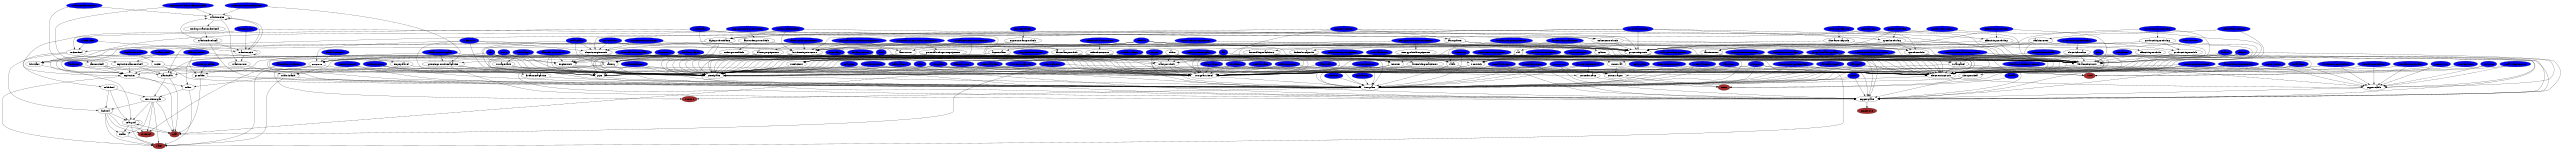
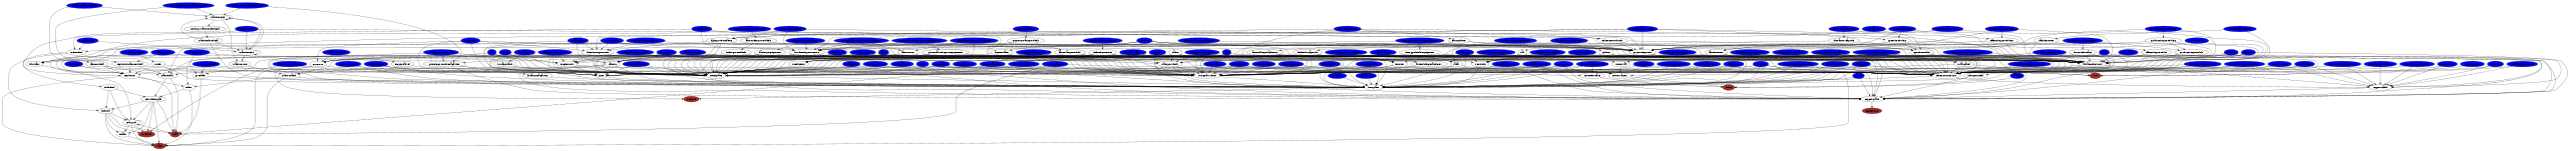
  digraph {
    node [fillcolor=blue style=filled]
    wood [fillcolor=brown]
    coal [fillcolor=brown]
    "iron-ore" [fillcolor=brown]
    stone [fillcolor=brown]
    water [fillcolor=brown]
    "copper-ore" [fillcolor=brown]
    "crude-oil" [fillcolor=brown]
    concrete [fillcolor="" style=""]
    "hazard-concrete"
    n10 [label="stone-wagon" fillcolor="" style=""]
    "steel-plate" [fillcolor="" style=""]
    "medium-electric-pole"
    "copper-plate" [fillcolor="" style=""]
    "iron-stick" [fillcolor="" style=""]
    "iron-plate" [fillcolor="" style=""]
    landfill
    "steel-furnace"
    "electronic-circuit" [fillcolor="" style=""]
    "offshore-pump"
    "iron-gear-wheel" [fillcolor="" style=""]
    pipe [fillcolor="" style=""]
    "copper-cable" [fillcolor="" style=""]
    "electric-mining-drill"
    "nuclear-reactor"
    "advanced-circuit" [fillcolor="" style=""]
    "plastic-bar" [fillcolor="" style=""]
    "chemical-plant"
    explosives [fillcolor="" style=""]
    "explosive-rocket"
    rocket [fillcolor="" style=""]
    sulfur [fillcolor="" style=""]
    "effectivity-module-3"
    "processing-unit" [fillcolor="" style=""]
    "effectivity-module-2" [fillcolor="" style=""]
    "sulfuric-acid" [fillcolor="" style=""]
    "effectivity-module" [fillcolor="" style=""]
    "poison-capsule"
    beacon
    "burner-mining-drill"
    "stone-furnace" [fillcolor="" style=""]
    "fusion-reactor-equipment"
    "low-density-structure" [fillcolor="" style=""]
    "railgun-dart"
    "flamethrower-turret"
    "engine-unit" [fillcolor="" style=""]
    "heat-pipe"
    "rocket-part"
    "rocket-control-unit" [fillcolor="" style=""]
    "rocket-fuel" [fillcolor="" style=""]
    "speed-module" [fillcolor="" style=""]
    "light-oil" [fillcolor="" style=""]
    "solid-fuel" [fillcolor="" style=""]
    "atomic-bomb"
    "uranium-235" [fillcolor="" style=""]
    "uranium-238" [fillcolor="" style=""]
    "uranium-ore" [fillcolor="" style=""]
    "land-mine"
    "express-underground-belt"
    lubricant [fillcolor="" style=""]
    "fast-underground-belt" [fillcolor="" style=""]
    "heavy-oil" [fillcolor="" style=""]
    "underground-belt" [fillcolor="" style=""]
    "filter-inserter"
    "fast-inserter" [fillcolor="" style=""]
    inserter [fillcolor="" style=""]
    "slowdown-capsule"
    "small-plane"
    battery [fillcolor="" style=""]
    "electric-engine-unit" [fillcolor="" style=""]
    "petroleum-gas" [fillcolor="" style=""]
    "personal-laser-defense-equipment"
    "laser-turret" [fillcolor="" style=""]
    "solar-panel-equipment"
    "solar-panel" [fillcolor="" style=""]
    "train-stop"
    tank
    "power-armor-mk2"
    "speed-module-2" [fillcolor="" style=""]
    car
    "automation-science-pack"
    "piercing-rounds-magazine" [fillcolor="" style=""]
    "uranium-rounds-magazine"
    "firearm-magazine" [fillcolor="" style=""]
    "used-up-uranium-fuel-cell" [fillcolor="" style=""]
    "submachine-gun"
    "pipe-to-ground"
    "fluid-wagon"
    "storage-tank" [fillcolor="" style=""]
    "refined-concrete" [fillcolor="" style=""]
    "refined-hazard-concrete"
    "logistic-chest-requester"
    "steel-chest" [fillcolor="" style=""]
    "electric-furnace" [fillcolor="" style=""]
    "production-science-pack"
    "productivity-module" [fillcolor="" style=""]
    rail [fillcolor="" style=""]
    "express-splitter"
    "fast-splitter" [fillcolor="" style=""]
    splitter [fillcolor="" style=""]
    pumpjack
    "rocket-launcher"
    "express-transport-belt" [fillcolor="" style=""]
    "express-loader"
    "fast-transport-belt" [fillcolor="" style=""]
    shotgun
    "player-port"
    "programmable-speaker"
    "repair-pack"
    "red-wire"
    "construction-robot"
    "flying-robot-frame" [fillcolor="" style=""]
    "discharge-defense-remote"
    pistol
    "chemical-science-pack"
    "big-electric-pole"
    "arithmetic-combinator"
    "decider-combinator"
    "uranium-cannon-shell"
    "cannon-shell" [fillcolor="" style=""]
    "logistic-chest-storage"
    locomotive
    "small-electric-pole"
    "destroyer-capsule"
    "distractor-capsule" [fillcolor="" style=""]
    "defender-capsule" [fillcolor="" style=""]
    substation
    "nuclear-fuel"
    "rail-chain-signal"
    lab
    "transport-belt" [fillcolor="" style=""]
    "artillery-targeting-remote"
    radar [fillcolor="" style=""]
    "iron-chest"
    "piercing-shotgun-shell"
    "shotgun-shell" [fillcolor="" style=""]
    "personal-roboport-mk2-equipment"
    "personal-roboport-equipment" [fillcolor="" style=""]
    "artillery-shell"
    "explosive-cannon-shell" [fillcolor="" style=""]
    "assembling-machine-3"
    "assembling-machine-2" [fillcolor="" style=""]
    "assembling-machine-1" [fillcolor="" style=""]
    "military-science-pack"
    grenade [fillcolor="" style=""]
    "stone-wall" [fillcolor="" style=""]
    "constant-combinator"
    "steam-turbine"
    "flamethrower-ammo"
    "green-wire"
    "oil-refinery"
    "discharge-defense-equipment"
    "logistic-chest-active-provider"
    "modular-armor"
    "wooden-chest"
    "artillery-turret"
    "logistic-science-pack"
    flamethrower
    "rail-signal"
    "logistic-chest-passive-provider"
    "utility-science-pack"
    "stack-filter-inserter"
    "stack-inserter" [fillcolor="" style=""]
    "long-handed-inserter"
    roboport
    railgun
    "power-switch"
    "exoskeleton-equipment"
    "light-armor"
    "productivity-module-3"
    "productivity-module-2" [fillcolor="" style=""]
    "cliff-explosives"
    "empty-barrel" [fillcolor="" style=""]
    "electric-energy-interface"
    "logistic-robot"
    boiler
    pump
    "battery-mk2-equipment"
    "battery-equipment" [fillcolor="" style=""]
    "combat-shotgun"
    "steam-engine"
    "power-armor"
    "rocket-silo"
    centrifuge
    "gun-turret"
    "explosive-uranium-cannon-shell"
    "energy-shield-mk2-equipment"
    "energy-shield-equipment" [fillcolor="" style=""]
    "logistic-chest-buffer"
    "heat-exchanger"
    "speed-module-3"
    "cluster-grenade"
    gate
    satellite
    accumulator [fillcolor="" style=""]
    "burner-inserter"
    "night-vision-equipment"
    "small-lamp"
    "cargo-wagon"
    "artillery-wagon"
    "heavy-armor"
    "belt-immunity-equipment"
    steam [fillcolor="" style=""]
    "uranium-fuel-cell" [fillcolor="" style=""]
    loader [fillcolor="" style=""]
    concrete -> "iron-ore"
    concrete -> water
    concrete -> n10
    "hazard-concrete" -> concrete
    n10 -> stone
    "steel-plate" -> "iron-plate"
    "medium-electric-pole" -> "steel-plate"
    "medium-electric-pole" -> "copper-plate"
    "medium-electric-pole" -> "iron-stick"
    "copper-plate" -> "copper-ore"
-   "iron-stick" -> "iron-gear-wheel"
+   "iron-stick" -> "iron-plate"
    "iron-plate" -> "iron-ore"
    landfill -> stone
    "steel-furnace" -> n10
    "steel-furnace" -> "steel-plate"
    "electronic-circuit" -> "iron-plate"
    "electronic-circuit" -> "copper-cable"
    "offshore-pump" -> "electronic-circuit"
    "offshore-pump" -> "iron-gear-wheel"
    "offshore-pump" -> pipe
    "iron-gear-wheel" -> "iron-plate"
    pipe -> "iron-plate"
    "copper-cable" -> "copper-plate"
    "electric-mining-drill" -> "iron-plate"
    "electric-mining-drill" -> "electronic-circuit"
    "electric-mining-drill" -> "iron-gear-wheel"
    "nuclear-reactor" -> concrete
    "nuclear-reactor" -> "steel-plate"
    "nuclear-reactor" -> "copper-plate"
    "nuclear-reactor" -> "advanced-circuit"
    "advanced-circuit" -> "electronic-circuit"
    "advanced-circuit" -> "copper-cable"
    "advanced-circuit" -> "plastic-bar"
    "plastic-bar" -> coal
    "plastic-bar" -> "petroleum-gas"
    "chemical-plant" -> "steel-plate"
    "chemical-plant" -> "electronic-circuit"
    "chemical-plant" -> "iron-gear-wheel"
    "chemical-plant" -> pipe
    explosives -> coal
    explosives -> water
    explosives -> sulfur
    "explosive-rocket" -> explosives
    "explosive-rocket" -> rocket
    rocket -> "iron-plate"
    rocket -> "electronic-circuit"
    rocket -> explosives
    sulfur -> water
    sulfur -> "petroleum-gas"
    "effectivity-module-3" -> "advanced-circuit"
    "effectivity-module-3" -> "processing-unit"
    "effectivity-module-3" -> "effectivity-module-2"
    "processing-unit" -> "electronic-circuit"
    "processing-unit" -> "advanced-circuit"
    "processing-unit" -> "sulfuric-acid"
    "effectivity-module-2" -> "advanced-circuit"
    "effectivity-module-2" -> "processing-unit"
    "effectivity-module-2" -> "effectivity-module"
    "sulfuric-acid" -> water
    "sulfuric-acid" -> "iron-plate"
    "sulfuric-acid" -> sulfur
    "effectivity-module" -> "electronic-circuit"
    "effectivity-module" -> "advanced-circuit"
    "poison-capsule" -> coal
    "poison-capsule" -> "steel-plate"
    "poison-capsule" -> "electronic-circuit"
    beacon -> "steel-plate"
    beacon -> "electronic-circuit"
    beacon -> "copper-cable"
    beacon -> "advanced-circuit"
    "burner-mining-drill" -> "iron-plate"
    "burner-mining-drill" -> "iron-gear-wheel"
    "burner-mining-drill" -> "stone-furnace"
    "stone-furnace" -> stone
    "fusion-reactor-equipment" -> "processing-unit"
    "fusion-reactor-equipment" -> "low-density-structure"
    "low-density-structure" -> "steel-plate"
    "low-density-structure" -> "copper-plate"
    "low-density-structure" -> "plastic-bar"
    "railgun-dart" -> "steel-plate"
    "railgun-dart" -> "electronic-circuit"
    "flamethrower-turret" -> "steel-plate"
    "flamethrower-turret" -> "iron-gear-wheel"
    "flamethrower-turret" -> pipe
    "flamethrower-turret" -> "engine-unit"
    "engine-unit" -> "steel-plate"
    "engine-unit" -> "iron-gear-wheel"
    "engine-unit" -> pipe
    "heat-pipe" -> "steel-plate"
    "heat-pipe" -> "copper-plate"
    "rocket-part" -> "low-density-structure"
    "rocket-part" -> "rocket-control-unit"
    "rocket-part" -> "rocket-fuel"
    "rocket-control-unit" -> "processing-unit"
    "rocket-control-unit" -> "speed-module"
    "rocket-fuel" -> "light-oil"
    "rocket-fuel" -> "solid-fuel"
    "speed-module" -> "electronic-circuit"
    "speed-module" -> "advanced-circuit"
    "light-oil" -> coal
    "light-oil" -> water
    "light-oil" -> "crude-oil"
    "light-oil" -> "heavy-oil"
    "light-oil" -> steam
    "solid-fuel" -> "light-oil"
    "solid-fuel" -> "heavy-oil"
    "solid-fuel" -> "petroleum-gas"
    "atomic-bomb" -> explosives
    "atomic-bomb" -> "rocket-control-unit"
    "atomic-bomb" -> "uranium-235"
    "uranium-235" -> "uranium-235"
    "uranium-235" -> "uranium-238"
    "uranium-235" -> "uranium-ore"
    "uranium-238" -> "uranium-235"
    "uranium-238" -> "uranium-238"
    "uranium-238" -> "uranium-ore"
    "uranium-238" -> "used-up-uranium-fuel-cell"
    "uranium-ore" -> "sulfuric-acid"
    "land-mine" -> "steel-plate"
    "land-mine" -> explosives
    "express-underground-belt" -> "iron-gear-wheel"
    "express-underground-belt" -> lubricant
    "express-underground-belt" -> "fast-underground-belt"
    lubricant -> "heavy-oil"
    "fast-underground-belt" -> "iron-gear-wheel"
    "fast-underground-belt" -> "underground-belt"
    "heavy-oil" -> coal
    "heavy-oil" -> water
    "heavy-oil" -> "crude-oil"
    "heavy-oil" -> "heavy-oil"
    "heavy-oil" -> steam
    "underground-belt" -> "iron-plate"
    "underground-belt" -> "transport-belt"
    "filter-inserter" -> "electronic-circuit"
    "filter-inserter" -> "fast-inserter"
    "fast-inserter" -> "iron-plate"
    "fast-inserter" -> "electronic-circuit"
    "fast-inserter" -> inserter
    inserter -> "iron-plate"
    inserter -> "electronic-circuit"
    inserter -> "iron-gear-wheel"
    "slowdown-capsule" -> coal
    "slowdown-capsule" -> "steel-plate"
    "slowdown-capsule" -> "electronic-circuit"
    "small-plane" -> "advanced-circuit"
    "small-plane" -> "plastic-bar"
    "small-plane" -> battery
    "small-plane" -> "electric-engine-unit"
    battery -> "copper-plate"
    battery -> "iron-plate"
    battery -> "sulfuric-acid"
    "electric-engine-unit" -> "electronic-circuit"
    "electric-engine-unit" -> "engine-unit"
    "electric-engine-unit" -> lubricant
    "petroleum-gas" -> coal
    "petroleum-gas" -> water
    "petroleum-gas" -> "crude-oil"
    "petroleum-gas" -> "light-oil"
    "petroleum-gas" -> "heavy-oil"
    "petroleum-gas" -> steam
    "personal-laser-defense-equipment" -> "processing-unit"
    "personal-laser-defense-equipment" -> "low-density-structure"
    "personal-laser-defense-equipment" -> "laser-turret"
    "laser-turret" -> "steel-plate"
    "laser-turret" -> "electronic-circuit"
    "laser-turret" -> battery
    "solar-panel-equipment" -> "steel-plate"
    "solar-panel-equipment" -> "advanced-circuit"
    "solar-panel-equipment" -> "solar-panel"
    "solar-panel" -> "steel-plate"
    "solar-panel" -> "copper-plate"
    "solar-panel" -> "electronic-circuit"
    "train-stop" -> "steel-plate"
    "train-stop" -> "iron-stick"
    "train-stop" -> "iron-plate"
    "train-stop" -> "electronic-circuit"
    tank -> "steel-plate"
    tank -> "iron-gear-wheel"
    tank -> "advanced-circuit"
    tank -> "engine-unit"
    "power-armor-mk2" -> "processing-unit"
    "power-armor-mk2" -> "effectivity-module-2"
    "power-armor-mk2" -> "low-density-structure"
    "power-armor-mk2" -> "electric-engine-unit"
    "power-armor-mk2" -> "speed-module-2"
    "speed-module-2" -> "advanced-circuit"
    "speed-module-2" -> "processing-unit"
    "speed-module-2" -> "speed-module"
    car -> "steel-plate"
    car -> "iron-plate"
    car -> "engine-unit"
    "automation-science-pack" -> "copper-plate"
    "automation-science-pack" -> "iron-gear-wheel"
    "piercing-rounds-magazine" -> "steel-plate"
    "piercing-rounds-magazine" -> "copper-plate"
    "piercing-rounds-magazine" -> "firearm-magazine"
    "uranium-rounds-magazine" -> "uranium-238"
    "uranium-rounds-magazine" -> "piercing-rounds-magazine"
    "firearm-magazine" -> "iron-plate"
    "used-up-uranium-fuel-cell" -> "uranium-fuel-cell"
    "submachine-gun" -> "copper-plate"
    "submachine-gun" -> "iron-plate"
    "submachine-gun" -> "iron-gear-wheel"
    "pipe-to-ground" -> "iron-plate"
    "pipe-to-ground" -> pipe
    "fluid-wagon" -> "steel-plate"
    "fluid-wagon" -> "iron-gear-wheel"
    "fluid-wagon" -> pipe
    "fluid-wagon" -> "storage-tank"
    "storage-tank" -> "steel-plate"
    "storage-tank" -> "iron-plate"
    "refined-concrete" -> water
    "refined-concrete" -> concrete
    "refined-concrete" -> "steel-plate"
    "refined-concrete" -> "iron-stick"
    "refined-hazard-concrete" -> "refined-concrete"
    "logistic-chest-requester" -> "electronic-circuit"
    "logistic-chest-requester" -> "advanced-circuit"
    "logistic-chest-requester" -> "steel-chest"
    "steel-chest" -> "steel-plate"
    "electric-furnace" -> n10
    "electric-furnace" -> "steel-plate"
    "electric-furnace" -> "advanced-circuit"
    "production-science-pack" -> "electric-furnace"
    "production-science-pack" -> "productivity-module"
    "production-science-pack" -> rail
    "productivity-module" -> "electronic-circuit"
    "productivity-module" -> "advanced-circuit"
    rail -> stone
    rail -> "steel-plate"
    rail -> "iron-stick"
    "express-splitter" -> "iron-gear-wheel"
    "express-splitter" -> "advanced-circuit"
    "express-splitter" -> lubricant
    "express-splitter" -> "fast-splitter"
    "fast-splitter" -> "electronic-circuit"
    "fast-splitter" -> "iron-gear-wheel"
    "fast-splitter" -> splitter
    splitter -> "iron-plate"
    splitter -> "electronic-circuit"
    splitter -> "transport-belt"
    pumpjack -> "steel-plate"
    pumpjack -> "electronic-circuit"
    pumpjack -> "iron-gear-wheel"
    pumpjack -> pipe
    "rocket-launcher" -> "iron-plate"
    "rocket-launcher" -> "electronic-circuit"
    "rocket-launcher" -> "iron-gear-wheel"
    "express-transport-belt" -> "iron-gear-wheel"
    "express-transport-belt" -> lubricant
    "express-transport-belt" -> "fast-transport-belt"
    "express-loader" -> "express-transport-belt"
    "fast-transport-belt" -> "iron-gear-wheel"
    "fast-transport-belt" -> "transport-belt"
    shotgun -> wood
    shotgun -> "copper-plate"
    shotgun -> "iron-plate"
    shotgun -> "iron-gear-wheel"
    "player-port" -> "iron-plate"
    "player-port" -> "electronic-circuit"
    "player-port" -> "iron-gear-wheel"
    "programmable-speaker" -> "iron-stick"
    "programmable-speaker" -> "iron-plate"
    "programmable-speaker" -> "electronic-circuit"
    "programmable-speaker" -> "copper-cable"
    "repair-pack" -> "electronic-circuit"
    "repair-pack" -> "iron-gear-wheel"
    "red-wire" -> "electronic-circuit"
    "red-wire" -> "copper-cable"
    "construction-robot" -> "electronic-circuit"
    "construction-robot" -> "flying-robot-frame"
    "flying-robot-frame" -> "steel-plate"
    "flying-robot-frame" -> "electronic-circuit"
    "flying-robot-frame" -> battery
    "flying-robot-frame" -> "electric-engine-unit"
    "discharge-defense-remote" -> "electronic-circuit"
    pistol -> "copper-plate"
    pistol -> "iron-plate"
    "chemical-science-pack" -> "advanced-circuit"
    "chemical-science-pack" -> sulfur
    "chemical-science-pack" -> "engine-unit"
    "big-electric-pole" -> "steel-plate"
    "big-electric-pole" -> "copper-plate"
    "big-electric-pole" -> "iron-stick"
    "arithmetic-combinator" -> "electronic-circuit"
    "arithmetic-combinator" -> "copper-cable"
    "decider-combinator" -> "electronic-circuit"
    "decider-combinator" -> "copper-cable"
    "uranium-cannon-shell" -> "uranium-238"
    "uranium-cannon-shell" -> "cannon-shell"
    "cannon-shell" -> "steel-plate"
    "cannon-shell" -> "plastic-bar"
    "cannon-shell" -> explosives
    "logistic-chest-storage" -> "electronic-circuit"
    "logistic-chest-storage" -> "advanced-circuit"
    "logistic-chest-storage" -> "steel-chest"
    locomotive -> "steel-plate"
    locomotive -> "electronic-circuit"
    locomotive -> "engine-unit"
    "small-electric-pole" -> wood
    "small-electric-pole" -> "copper-cable"
    "destroyer-capsule" -> "speed-module"
    "destroyer-capsule" -> "distractor-capsule"
    "distractor-capsule" -> "advanced-circuit"
    "distractor-capsule" -> "defender-capsule"
    "defender-capsule" -> "electronic-circuit"
    "defender-capsule" -> "iron-gear-wheel"
    "defender-capsule" -> "piercing-rounds-magazine"
    substation -> "steel-plate"
    substation -> "copper-plate"
    substation -> "advanced-circuit"
    "nuclear-fuel" -> "rocket-fuel"
    "nuclear-fuel" -> "uranium-235"
    "rail-chain-signal" -> "iron-plate"
    "rail-chain-signal" -> "electronic-circuit"
    lab -> "electronic-circuit"
    lab -> "iron-gear-wheel"
    lab -> "transport-belt"
    "transport-belt" -> "iron-plate"
    "transport-belt" -> "iron-gear-wheel"
    "artillery-targeting-remote" -> "processing-unit"
    "artillery-targeting-remote" -> radar
    radar -> "iron-plate"
    radar -> "electronic-circuit"
    radar -> "iron-gear-wheel"
    "iron-chest" -> "iron-plate"
    "piercing-shotgun-shell" -> "steel-plate"
    "piercing-shotgun-shell" -> "copper-plate"
    "piercing-shotgun-shell" -> "shotgun-shell"
    "shotgun-shell" -> "copper-plate"
    "shotgun-shell" -> "iron-plate"
    "personal-roboport-mk2-equipment" -> "processing-unit"
    "personal-roboport-mk2-equipment" -> "low-density-structure"
    "personal-roboport-mk2-equipment" -> "personal-roboport-equipment"
    "personal-roboport-equipment" -> "steel-plate"
    "personal-roboport-equipment" -> "iron-gear-wheel"
    "personal-roboport-equipment" -> "advanced-circuit"
    "personal-roboport-equipment" -> battery
    "artillery-shell" -> explosives
    "artillery-shell" -> radar
    "artillery-shell" -> "explosive-cannon-shell"
    "explosive-cannon-shell" -> "steel-plate"
    "explosive-cannon-shell" -> "plastic-bar"
    "explosive-cannon-shell" -> explosives
    "assembling-machine-3" -> "speed-module"
    "assembling-machine-3" -> "assembling-machine-2"
    "assembling-machine-2" -> "steel-plate"
    "assembling-machine-2" -> "electronic-circuit"
    "assembling-machine-2" -> "iron-gear-wheel"
    "assembling-machine-2" -> "assembling-machine-1"
    "assembling-machine-1" -> "iron-plate"
    "assembling-machine-1" -> "electronic-circuit"
    "assembling-machine-1" -> "iron-gear-wheel"
    "military-science-pack" -> "piercing-rounds-magazine"
    "military-science-pack" -> grenade
    "military-science-pack" -> "stone-wall"
    grenade -> coal
    grenade -> "iron-plate"
    "stone-wall" -> n10
    "constant-combinator" -> "electronic-circuit"
    "constant-combinator" -> "copper-cable"
    "steam-turbine" -> "copper-plate"
    "steam-turbine" -> "iron-gear-wheel"
    "steam-turbine" -> pipe
    "flamethrower-ammo" -> "crude-oil"
    "flamethrower-ammo" -> "steel-plate"
    "green-wire" -> "electronic-circuit"
    "green-wire" -> "copper-cable"
    "oil-refinery" -> n10
    "oil-refinery" -> "steel-plate"
    "oil-refinery" -> "electronic-circuit"
    "oil-refinery" -> "iron-gear-wheel"
    "oil-refinery" -> pipe
    "discharge-defense-equipment" -> "steel-plate"
    "discharge-defense-equipment" -> "processing-unit"
    "discharge-defense-equipment" -> "laser-turret"
    "logistic-chest-active-provider" -> "electronic-circuit"
    "logistic-chest-active-provider" -> "advanced-circuit"
    "logistic-chest-active-provider" -> "steel-chest"
    "modular-armor" -> "steel-plate"
    "modular-armor" -> "advanced-circuit"
    "wooden-chest" -> wood
    "artillery-turret" -> concrete
    "artillery-turret" -> "steel-plate"
    "artillery-turret" -> "iron-gear-wheel"
    "artillery-turret" -> "advanced-circuit"
    "logistic-science-pack" -> inserter
    "logistic-science-pack" -> "transport-belt"
    flamethrower -> "steel-plate"
    flamethrower -> "iron-gear-wheel"
    "rail-signal" -> "iron-plate"
    "rail-signal" -> "electronic-circuit"
    "logistic-chest-passive-provider" -> "electronic-circuit"
    "logistic-chest-passive-provider" -> "advanced-circuit"
    "logistic-chest-passive-provider" -> "steel-chest"
    "utility-science-pack" -> "processing-unit"
    "utility-science-pack" -> "low-density-structure"
    "utility-science-pack" -> "flying-robot-frame"
    "stack-filter-inserter" -> "electronic-circuit"
    "stack-filter-inserter" -> "stack-inserter"
    "stack-inserter" -> "electronic-circuit"
    "stack-inserter" -> "iron-gear-wheel"
    "stack-inserter" -> "advanced-circuit"
    "stack-inserter" -> "fast-inserter"
    "long-handed-inserter" -> "iron-plate"
    "long-handed-inserter" -> "iron-gear-wheel"
    "long-handed-inserter" -> inserter
    roboport -> "steel-plate"
    roboport -> "iron-gear-wheel"
    roboport -> "advanced-circuit"
    railgun -> "steel-plate"
    railgun -> "copper-plate"
    railgun -> "electronic-circuit"
    railgun -> "advanced-circuit"
    "power-switch" -> "iron-plate"
    "power-switch" -> "electronic-circuit"
    "power-switch" -> "copper-cable"
    "exoskeleton-equipment" -> "steel-plate"
    "exoskeleton-equipment" -> "processing-unit"
    "exoskeleton-equipment" -> "electric-engine-unit"
    "light-armor" -> "iron-plate"
    "productivity-module-3" -> "advanced-circuit"
    "productivity-module-3" -> "processing-unit"
    "productivity-module-3" -> "productivity-module-2"
    "productivity-module-2" -> "advanced-circuit"
    "productivity-module-2" -> "processing-unit"
    "productivity-module-2" -> "productivity-module"
    "cliff-explosives" -> explosives
    "cliff-explosives" -> grenade
    "cliff-explosives" -> "empty-barrel"
    "empty-barrel" -> "steel-plate"
    "electric-energy-interface" -> "iron-plate"
    "electric-energy-interface" -> "electronic-circuit"
    "logistic-robot" -> "advanced-circuit"
    "logistic-robot" -> "flying-robot-frame"
    boiler -> pipe
    boiler -> "stone-furnace"
    pump -> "steel-plate"
    pump -> pipe
    pump -> "engine-unit"
    "battery-mk2-equipment" -> "processing-unit"
    "battery-mk2-equipment" -> "low-density-structure"
    "battery-mk2-equipment" -> "battery-equipment"
    "battery-equipment" -> "steel-plate"
    "battery-equipment" -> battery
    "combat-shotgun" -> wood
    "combat-shotgun" -> "steel-plate"
    "combat-shotgun" -> "copper-plate"
    "combat-shotgun" -> "iron-gear-wheel"
    "steam-engine" -> "iron-plate"
    "steam-engine" -> "iron-gear-wheel"
    "steam-engine" -> pipe
    "power-armor" -> "steel-plate"
    "power-armor" -> "processing-unit"
    "power-armor" -> "electric-engine-unit"
    "rocket-silo" -> concrete
    "rocket-silo" -> "steel-plate"
    "rocket-silo" -> pipe
    "rocket-silo" -> "processing-unit"
    "rocket-silo" -> "electric-engine-unit"
    centrifuge -> concrete
    centrifuge -> "steel-plate"
    centrifuge -> "iron-gear-wheel"
    centrifuge -> "advanced-circuit"
    "gun-turret" -> "copper-plate"
    "gun-turret" -> "iron-plate"
    "gun-turret" -> "iron-gear-wheel"
    "explosive-uranium-cannon-shell" -> "uranium-238"
    "explosive-uranium-cannon-shell" -> "explosive-cannon-shell"
    "energy-shield-mk2-equipment" -> "processing-unit"
    "energy-shield-mk2-equipment" -> "low-density-structure"
    "energy-shield-mk2-equipment" -> "energy-shield-equipment"
    "energy-shield-equipment" -> "steel-plate"
    "energy-shield-equipment" -> "advanced-circuit"
    "logistic-chest-buffer" -> "electronic-circuit"
    "logistic-chest-buffer" -> "advanced-circuit"
    "logistic-chest-buffer" -> "steel-chest"
    "heat-exchanger" -> "steel-plate"
    "heat-exchanger" -> "copper-plate"
    "heat-exchanger" -> pipe
    "speed-module-3" -> "advanced-circuit"
    "speed-module-3" -> "processing-unit"
    "speed-module-3" -> "speed-module-2"
    "cluster-grenade" -> "steel-plate"
    "cluster-grenade" -> explosives
    "cluster-grenade" -> grenade
    gate -> "steel-plate"
    gate -> "electronic-circuit"
    gate -> "stone-wall"
    satellite -> "processing-unit"
    satellite -> "low-density-structure"
    satellite -> "rocket-fuel"
    satellite -> "solar-panel"
    satellite -> radar
    satellite -> accumulator
    accumulator -> "iron-plate"
    accumulator -> battery
    "burner-inserter" -> "iron-plate"
    "burner-inserter" -> "iron-gear-wheel"
    "night-vision-equipment" -> "steel-plate"
    "night-vision-equipment" -> "advanced-circuit"
    "small-lamp" -> "iron-plate"
    "small-lamp" -> "electronic-circuit"
    "small-lamp" -> "copper-cable"
    "cargo-wagon" -> "steel-plate"
    "cargo-wagon" -> "iron-plate"
    "cargo-wagon" -> "iron-gear-wheel"
    "artillery-wagon" -> "steel-plate"
    "artillery-wagon" -> "iron-gear-wheel"
    "artillery-wagon" -> pipe
    "artillery-wagon" -> "advanced-circuit"
    "artillery-wagon" -> "engine-unit"
    "heavy-armor" -> "steel-plate"
    "heavy-armor" -> "copper-plate"
    "belt-immunity-equipment" -> "steel-plate"
    "belt-immunity-equipment" -> "advanced-circuit"
    steam -> water
    "uranium-fuel-cell" -> "iron-plate"
    "uranium-fuel-cell" -> "uranium-235"
    "uranium-fuel-cell" -> "uranium-238"
    loader -> "iron-plate"
    loader -> "electronic-circuit"
    loader -> "iron-gear-wheel"
    loader -> inserter
    loader -> "transport-belt"
  }
